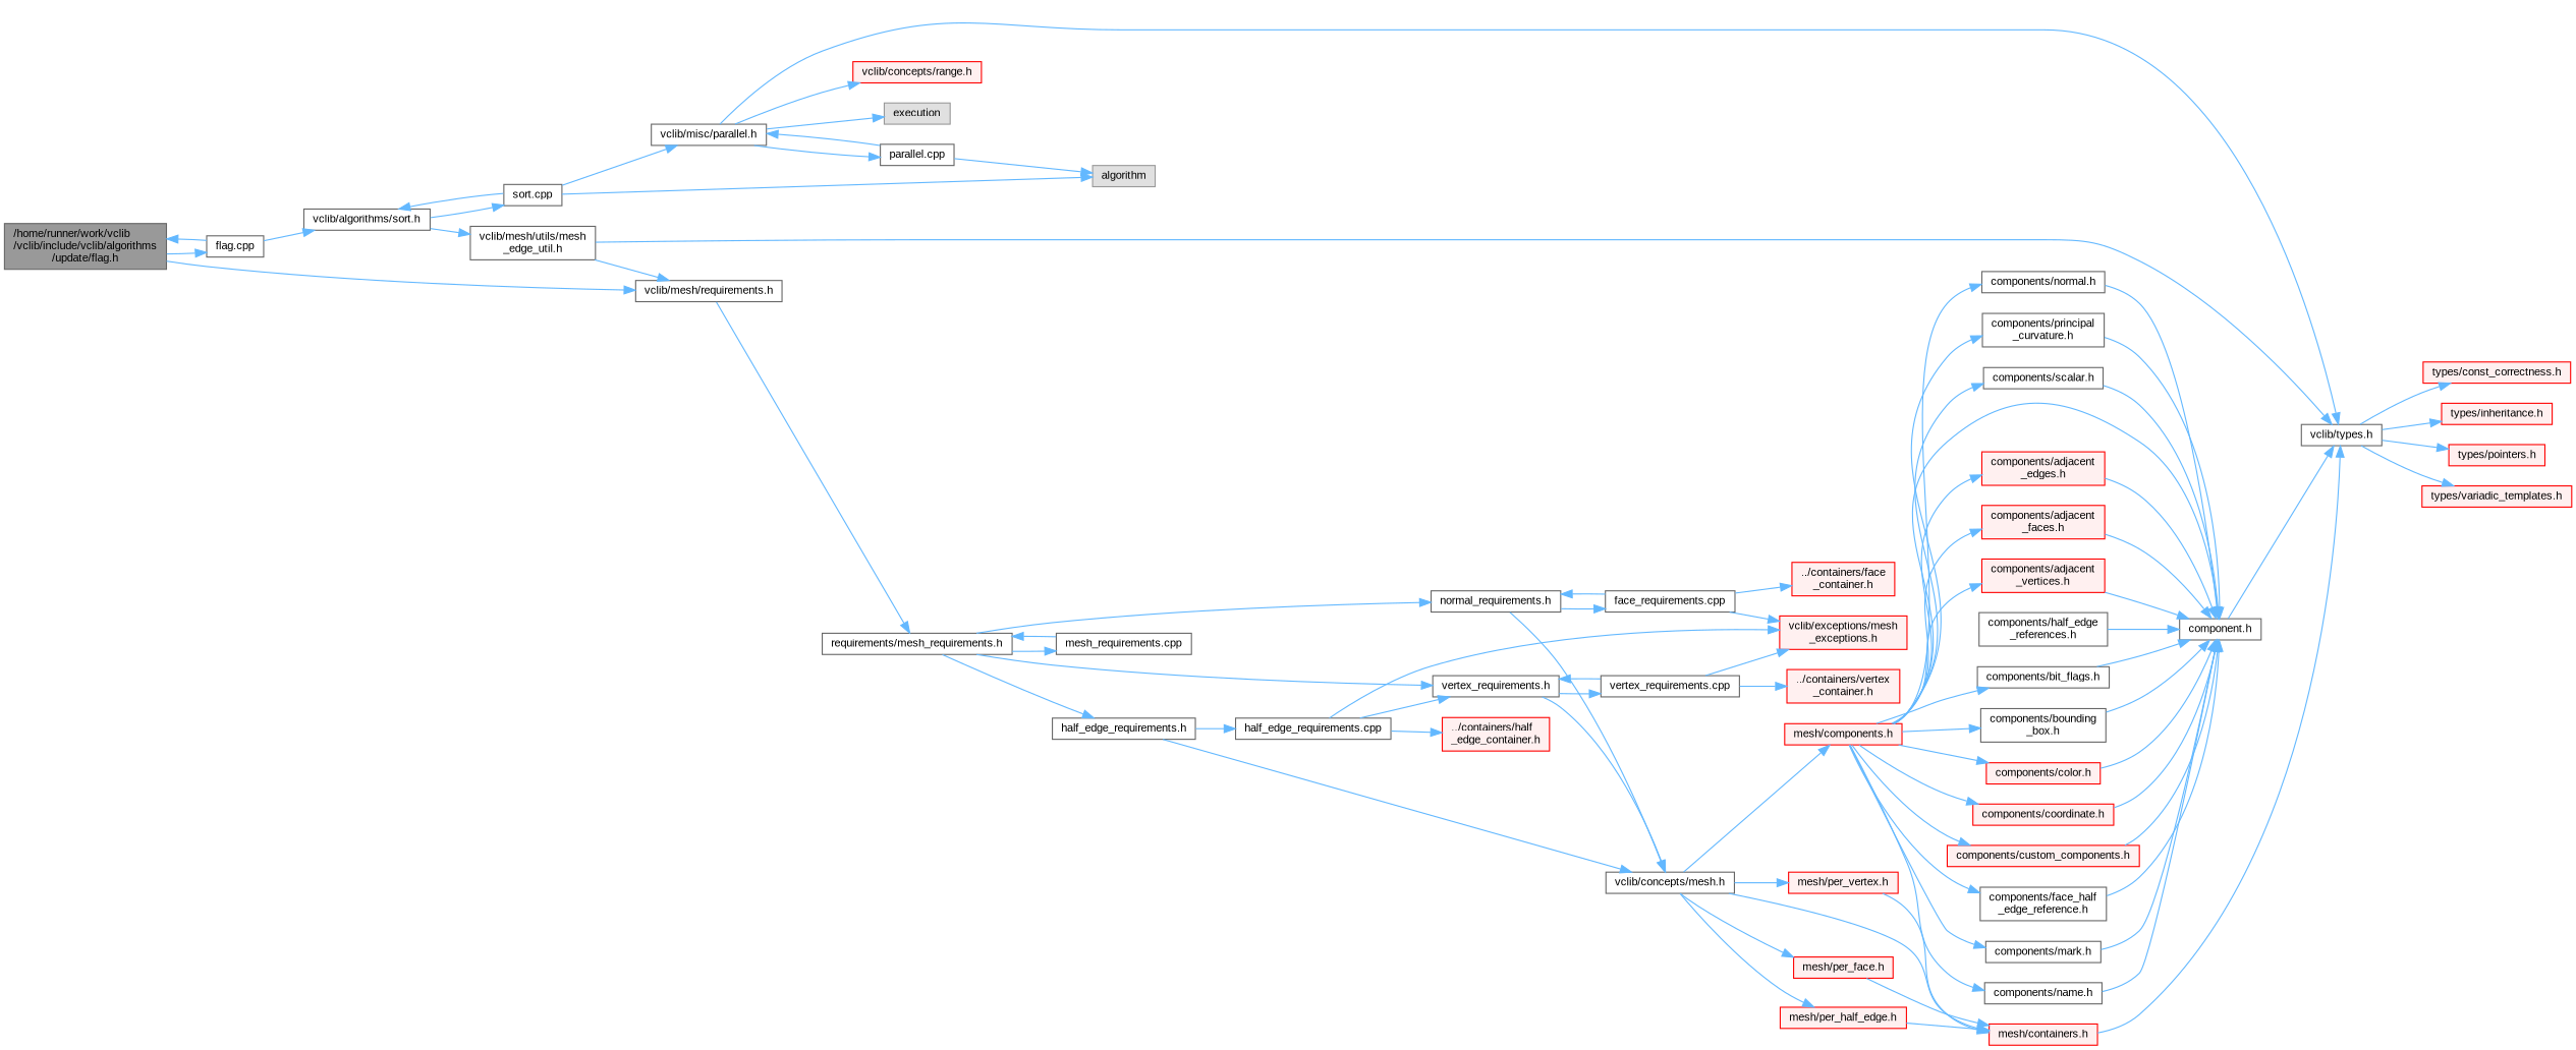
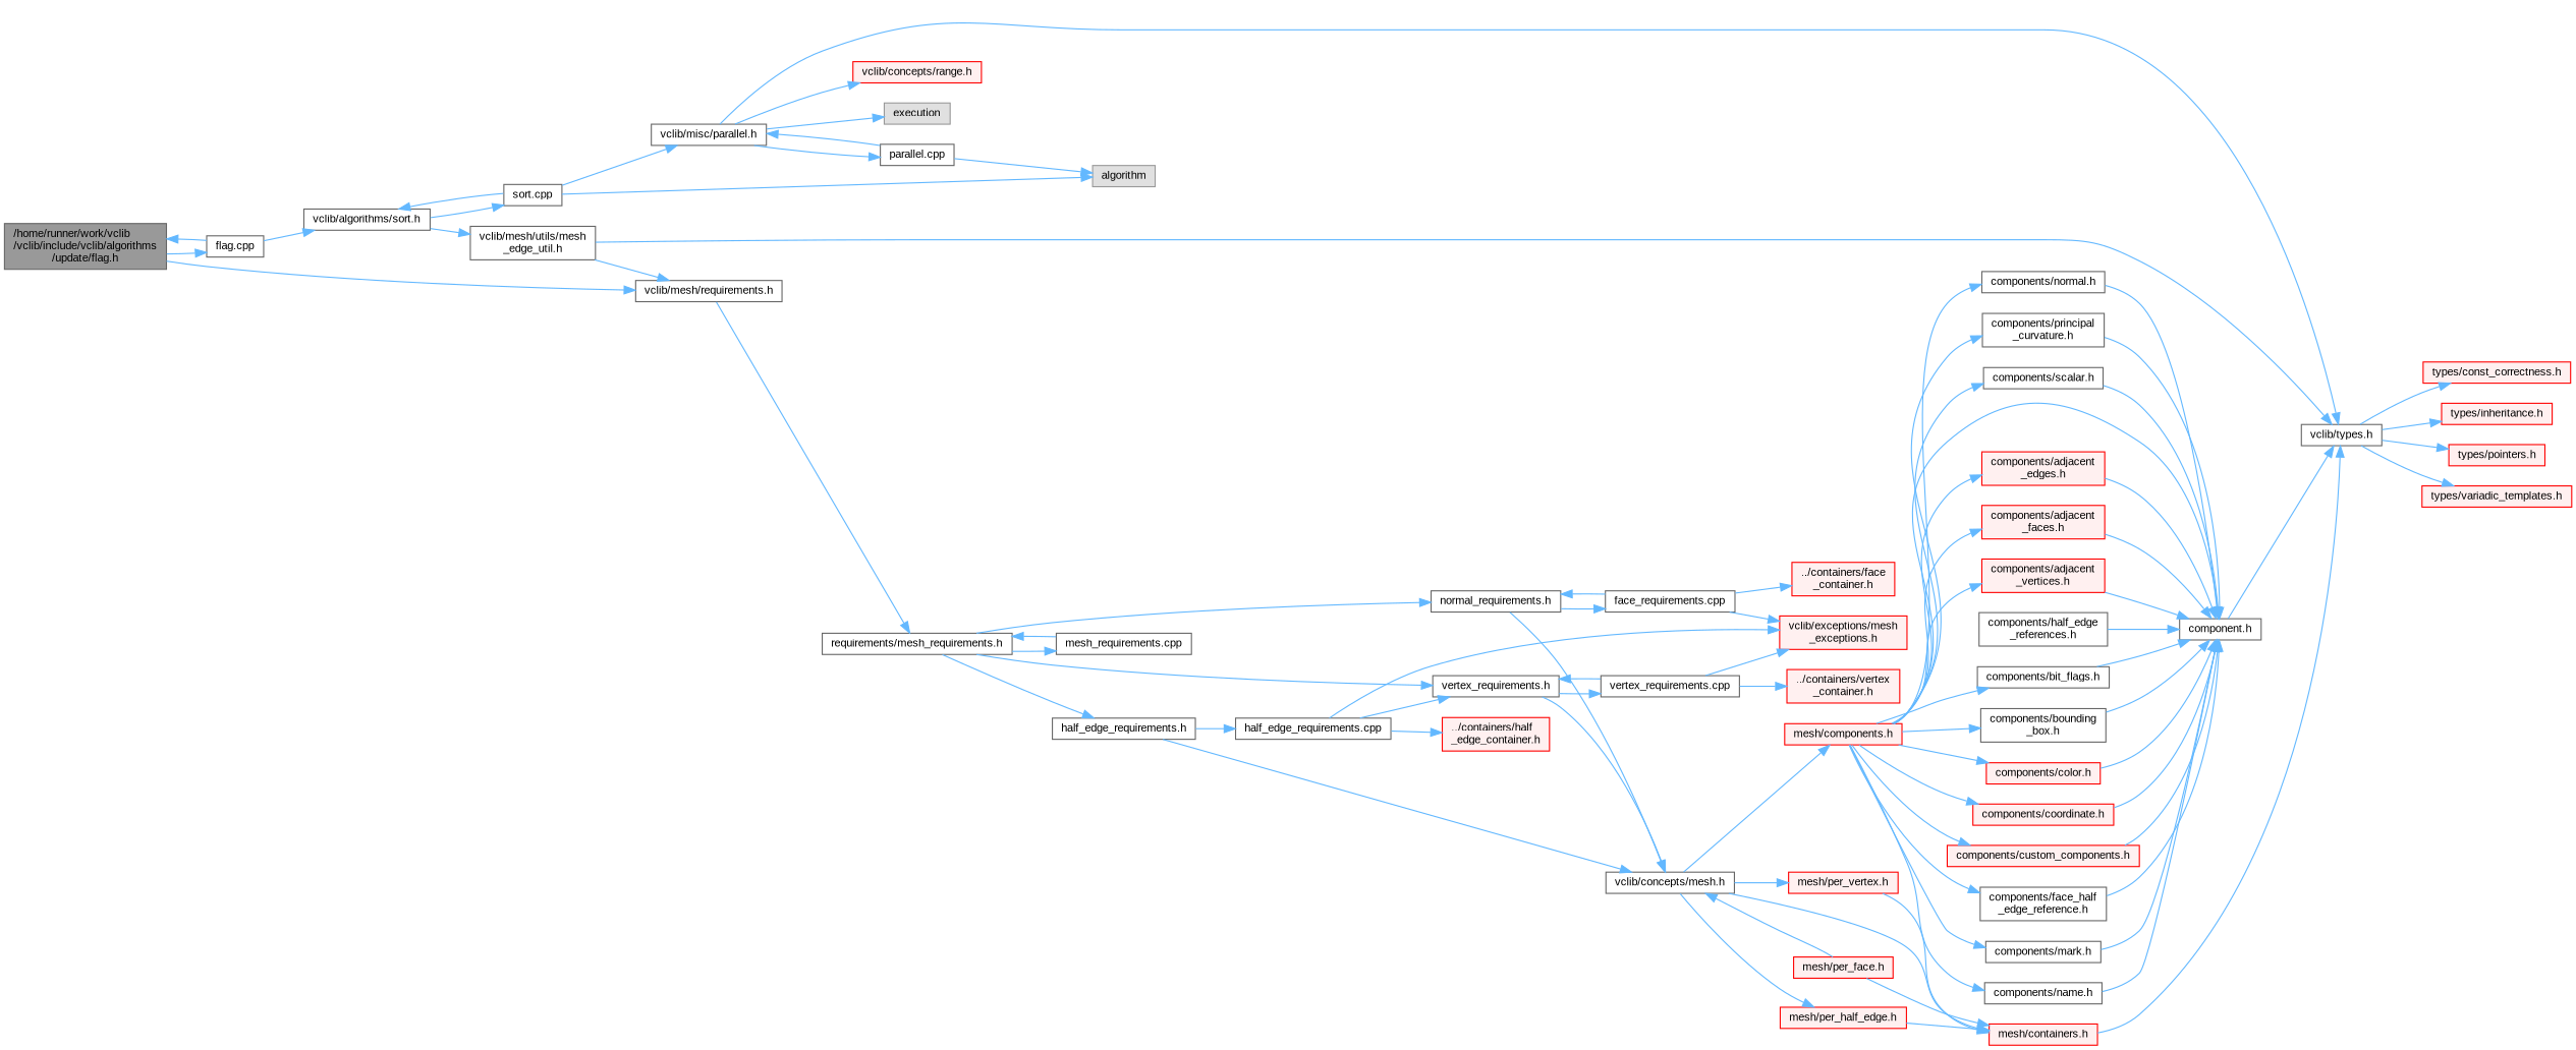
  digraph {
    fontname="Liberation Sans"
    rankdir=LR
    node [color=grey40 fillcolor=white fontname="Liberation Sans" fontsize=10 shape=box style=filled]
    edge [color=steelblue1 fontname="Liberation Sans" fontsize=10 labelfontname=Helvetica labelfontsize=10 style=solid]
    n1 [color=gray40 fillcolor=grey60 fontcolor=black height=0.2 label="/home/runner/work/vclib\l/vclib/include/vclib/algorithms\l/update/flag.h" width=0.4]
    n2 [height=0.2 label="vclib/mesh/requirements.h" width=0.4]
    n3 [height=0.2 label="flag.cpp" width=0.4]
    n4 [height=0.2 label="requirements/mesh_requirements.h" width=0.4]
    n5 [height=0.2 label="vclib/algorithms/sort.h" width=0.4]
    n6 [height=0.2 label="half_edge_requirements.h" width=0.4]
    n7 [height=0.2 label="vertex_requirements.h" width=0.4]
    n8 [height=0.2 label="normal_requirements.h" width=0.4]
    n9 [height=0.2 label="mesh_requirements.cpp" width=0.4]
    n10 [height=0.2 label="vclib/concepts/mesh.h" width=0.4]
    n11 [height=0.2 label="half_edge_requirements.cpp" width=0.4]
    n12 [height=0.2 label="vertex_requirements.cpp" width=0.4]
    n13 [height=0.2 label="face_requirements.cpp" width=0.4]
    n14 [color=red fillcolor="#FFF0F0" height=0.2 label="mesh/components.h" width=0.4]
    n15 [color=red fillcolor="#FFF0F0" height=0.2 label="mesh/containers.h" width=0.4]
    n16 [color=red fillcolor="#FFF0F0" height=0.2 label="mesh/per_face.h" width=0.4]
    n17 [color=red fillcolor="#FFF0F0" height=0.2 label="mesh/per_half_edge.h" width=0.4]
    n18 [color=red fillcolor="#FFF0F0" height=0.2 label="mesh/per_vertex.h" width=0.4]
    n19 [color=red fillcolor="#FFF0F0" height=0.2 label="vclib/exceptions/mesh\l_exceptions.h" width=0.4]
    n20 [color=red fillcolor="#FFF0F0" height=0.2 label="../containers/half\l_edge_container.h" width=0.4]
    n21 [color=red fillcolor="#FFF0F0" height=0.2 label="components/adjacent\l_edges.h" width=0.4]
    n22 [height=0.2 label="component.h" width=0.4]
    n23 [color=red fillcolor="#FFF0F0" height=0.2 label="components/adjacent\l_faces.h" width=0.4]
    n24 [color=red fillcolor="#FFF0F0" height=0.2 label="components/adjacent\l_vertices.h" width=0.4]
    n25 [height=0.2 label="components/bit_flags.h" width=0.4]
    n26 [height=0.2 label="components/bounding\l_box.h" width=0.4]
    n27 [color=red fillcolor="#FFF0F0" height=0.2 label="components/color.h" width=0.4]
    n28 [color=red fillcolor="#FFF0F0" height=0.2 label="components/coordinate.h" width=0.4]
    n29 [color=red fillcolor="#FFF0F0" height=0.2 label="components/custom_components.h" width=0.4]
    n30 [height=0.2 label="components/face_half\l_edge_reference.h" width=0.4]
    n31 [height=0.2 label="components/mark.h" width=0.4]
    n32 [height=0.2 label="components/name.h" width=0.4]
    n33 [height=0.2 label="components/normal.h" width=0.4]
    n34 [height=0.2 label="components/principal\l_curvature.h" width=0.4]
    n35 [height=0.2 label="components/scalar.h" width=0.4]
    n36 [height=0.2 label="vclib/types.h" width=0.4]
    n37 [height=0.2 label="components/half_edge\l_references.h" width=0.4]
    n38 [color=red fillcolor="#FFF0F0" height=0.2 label="types/const_correctness.h" width=0.4]
    n39 [color=red fillcolor="#FFF0F0" height=0.2 label="types/inheritance.h" width=0.4]
    n40 [color=red fillcolor="#FFF0F0" height=0.2 label="types/pointers.h" width=0.4]
    n41 [color=red fillcolor="#FFF0F0" height=0.2 label="types/variadic_templates.h" width=0.4]
    n42 [color=red fillcolor="#FFF0F0" height=0.2 label="../containers/vertex\l_container.h" width=0.4]
    n43 [color=red fillcolor="#FFF0F0" height=0.2 label="../containers/face\l_container.h" width=0.4]
    n44 [height=0.2 label="vclib/mesh/utils/mesh\l_edge_util.h" width=0.4]
    n45 [height=0.2 label="sort.cpp" width=0.4]
    n46 [color=grey60 fillcolor="#E0E0E0" height=0.2 label=algorithm width=0.4]
    n47 [height=0.2 label="vclib/misc/parallel.h" width=0.4]
    n48 [color=red fillcolor="#FFF0F0" height=0.2 label="vclib/concepts/range.h" width=0.4]
    n49 [color=grey60 fillcolor="#E0E0E0" height=0.2 label=execution width=0.4]
    n50 [height=0.2 label="parallel.cpp" width=0.4]
    n1 -> n2
    n1 -> n3
    n2 -> n4
    n3 -> n1
    n3 -> n5
    n4 -> n6
    n4 -> n7
    n4 -> n8
    n4 -> n9
    n5 -> n44
    n5 -> n45
    n6 -> n10
    n6 -> n11
    n7 -> n10
    n7 -> n12
    n8 -> n10
    n8 -> n13
    n9 -> n4
    n10 -> n14
    n10 -> n15
-   n10 -> n16
+   n16 -> n10
    n10 -> n17
    n10 -> n18
    n11 -> n7
    n11 -> n19
    n11 -> n20
    n12 -> n7
    n12 -> n19
    n12 -> n42
    n13 -> n8
    n13 -> n19
    n13 -> n43
    n14 -> n21
    n14 -> n22
    n14 -> n23
    n14 -> n24
    n14 -> n25
    n14 -> n26
    n14 -> n27
    n14 -> n28
    n14 -> n29
    n14 -> n30
    n14 -> n31
    n14 -> n32
    n14 -> n33
    n14 -> n34
    n14 -> n35
    n15 -> n36
    n16 -> n15
    n17 -> n15
    n18 -> n15
    n21 -> n22
    n22 -> n36
    n23 -> n22
    n24 -> n22
    n25 -> n22
    n26 -> n22
    n27 -> n22
    n28 -> n22
    n29 -> n22
    n30 -> n22
    n31 -> n22
    n32 -> n22
    n33 -> n22
    n34 -> n22
    n35 -> n22
    n36 -> n38
    n36 -> n39
    n36 -> n40
    n36 -> n41
    n37 -> n22
    n44 -> n2
    n44 -> n36
    n45 -> n5
    n45 -> n46
    n45 -> n47
    n47 -> n36
    n47 -> n48
    n47 -> n49
    n47 -> n50
    n50 -> n46
    n50 -> n47
  }
